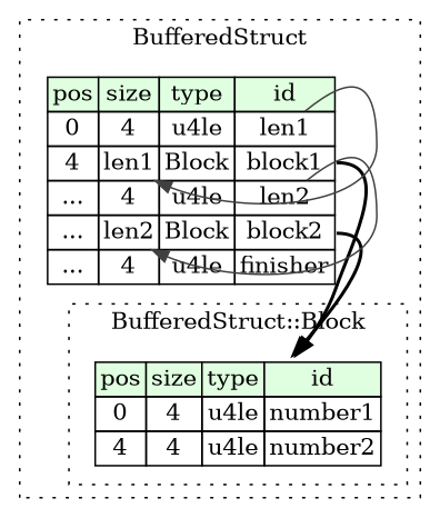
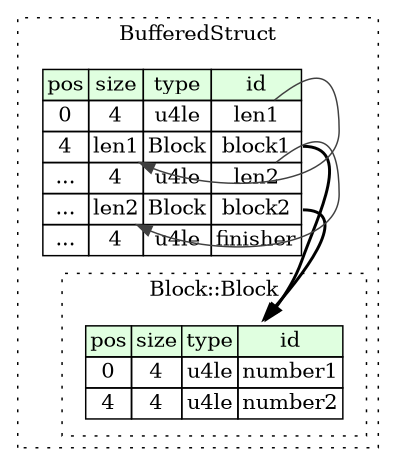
  digraph {
    rankdir=TB
    node [shape=plaintext]
    n1 [label=<<TABLE BORDER="0" CELLBORDER="1" CELLSPACING="0"> 				<TR><TD BGCOLOR="#E0FFE0">pos</TD><TD BGCOLOR="#E0FFE0">size</TD><TD BGCOLOR="#E0FFE0">type</TD><TD BGCOLOR="#E0FFE0">id</TD></TR> 				<TR><TD PORT="number1_pos">0</TD><TD PORT="number1_size">4</TD><TD>u4le</TD><TD PORT="number1_type">number1</TD></TR> 				<TR><TD PORT="number2_pos">4</TD><TD PORT="number2_size">4</TD><TD>u4le</TD><TD PORT="number2_type">number2</TD></TR> 			</TABLE>>]
    n2 [label=<<TABLE BORDER="0" CELLBORDER="1" CELLSPACING="0"> 			<TR><TD BGCOLOR="#E0FFE0">pos</TD><TD BGCOLOR="#E0FFE0">size</TD><TD BGCOLOR="#E0FFE0">type</TD><TD BGCOLOR="#E0FFE0">id</TD></TR> 			<TR><TD PORT="len1_pos">0</TD><TD PORT="len1_size">4</TD><TD>u4le</TD><TD PORT="len1_type">len1</TD></TR> 			<TR><TD PORT="block1_pos">4</TD><TD PORT="block1_size">len1</TD><TD>Block</TD><TD PORT="block1_type">block1</TD></TR> 			<TR><TD PORT="len2_pos">...</TD><TD PORT="len2_size">4</TD><TD>u4le</TD><TD PORT="len2_type">len2</TD></TR> 			<TR><TD PORT="block2_pos">...</TD><TD PORT="block2_size">len2</TD><TD>Block</TD><TD PORT="block2_type">block2</TD></TR> 			<TR><TD PORT="finisher_pos">...</TD><TD PORT="finisher_size">4</TD><TD>u4le</TD><TD PORT="finisher_type">finisher</TD></TR> 		</TABLE>>]
    subgraph cluster_1 {
      label=BufferedStruct
      style=dotted
      n2
      subgraph cluster_2 {
-       label="BufferedStruct::Block"
+       label="Block::Block"
        style=dotted
        n1
      }
    }
    n2 -> n1 [style=bold tailport=block1_type]
    n2 -> n1 [style=bold tailport=block2_type]
    n2 -> n2 [color="#404040" headport=block1_size tailport=len1_type]
    n2 -> n2 [color="#404040" headport=block2_size tailport=len2_type]
  }
